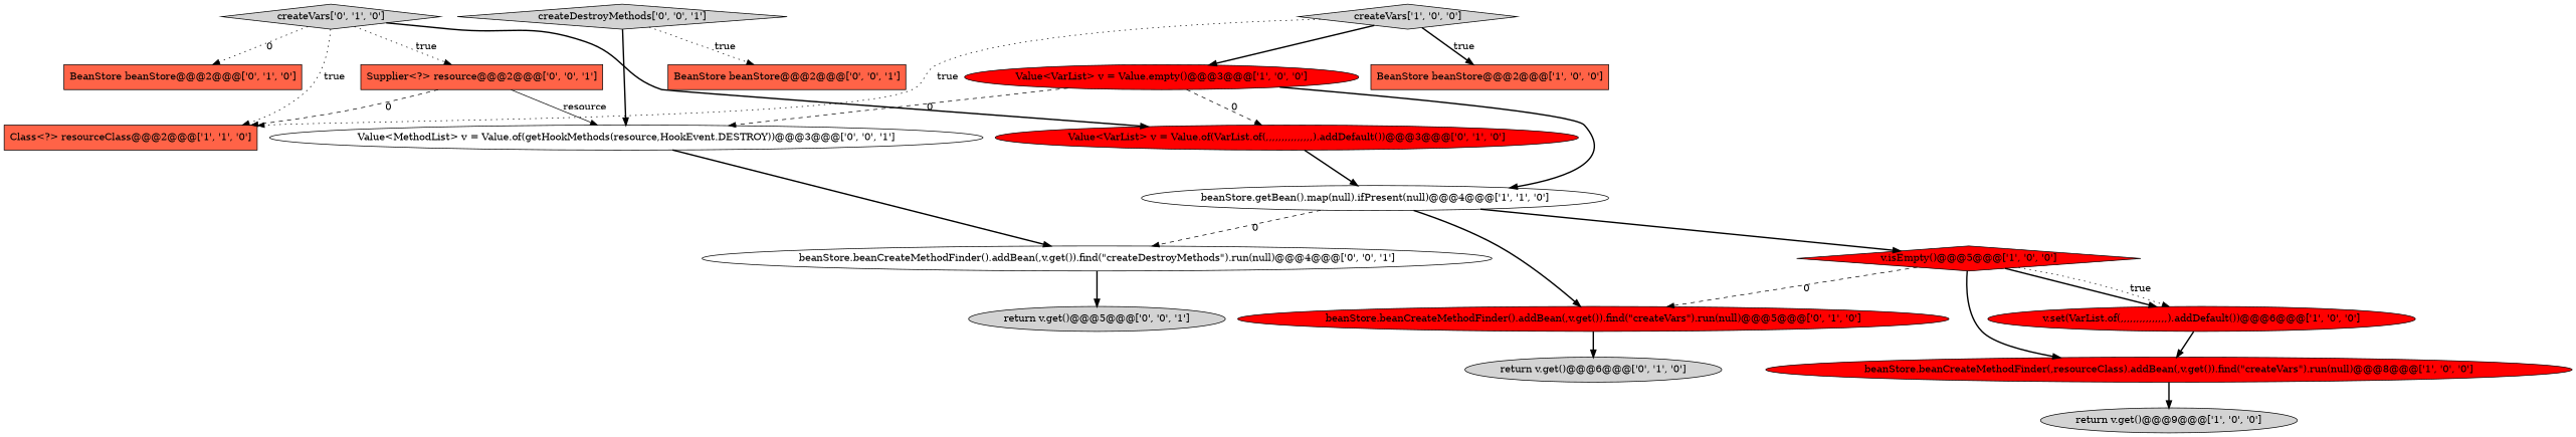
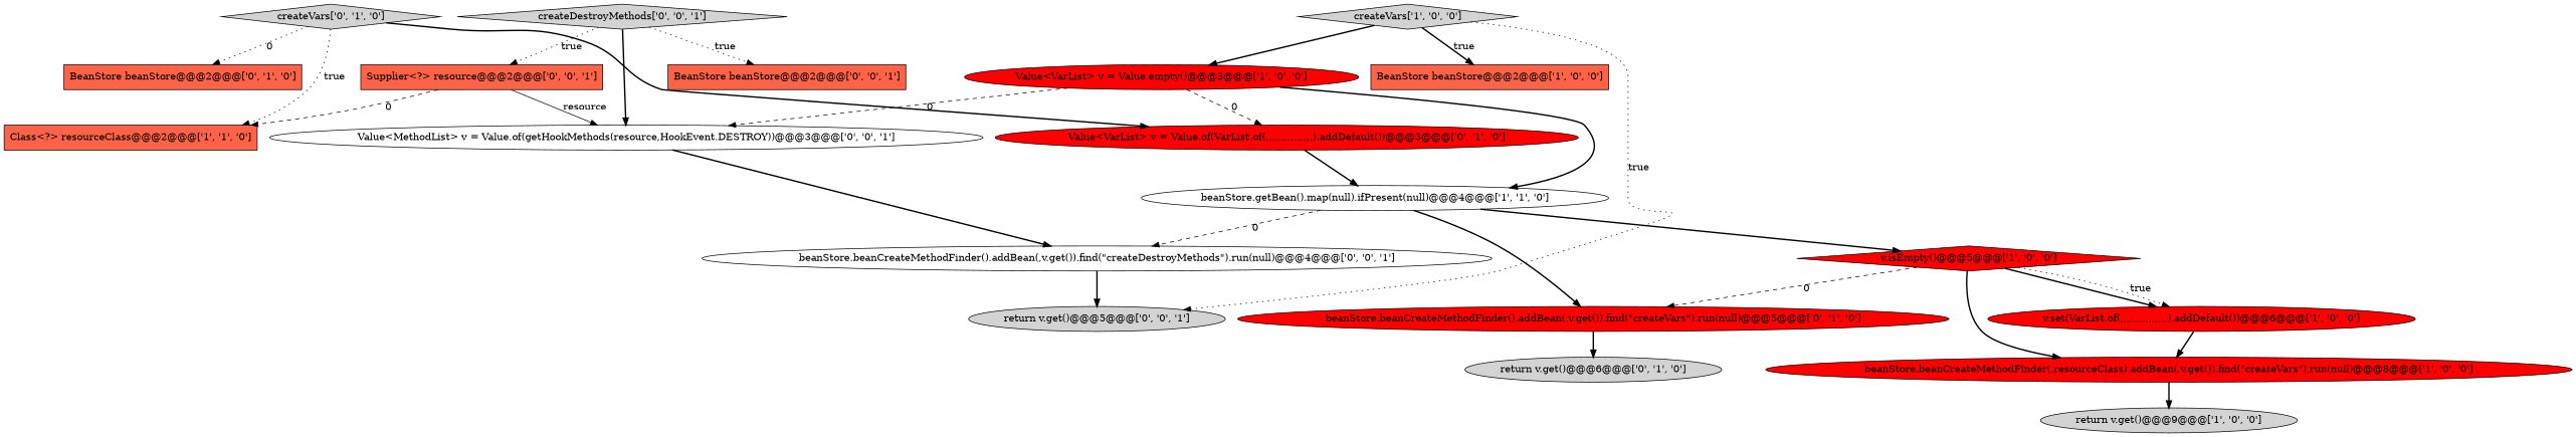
  digraph {
    node [fillcolor=lightgray shape=ellipse style=filled]
    edge [style=bold]
    n1 [label="createVars['0', '1', '0']" shape=diamond]
    n2 [fillcolor=red label="Value<VarList> v = Value.of(VarList.of(,,,,,,,,,,,,,,,).addDefault())@@@3@@@['0', '1', '0']"]
    n3 [fillcolor=tomato label="BeanStore beanStore@@@2@@@['0', '1', '0']" shape=box]
    n4 [fillcolor=tomato label="Class<?> resourceClass@@@2@@@['1', '1', '0']" shape=box]
    n5 [fillcolor=white label="beanStore.getBean().map(null).ifPresent(null)@@@4@@@['1', '1', '0']"]
    n6 [fillcolor=tomato label="BeanStore beanStore@@@2@@@['0', '0', '1']" shape=box]
    n7 [fillcolor=white label="Value<MethodList> v = Value.of(getHookMethods(resource,HookEvent.DESTROY))@@@3@@@['0', '0', '1']"]
    n8 [fillcolor=white label="beanStore.beanCreateMethodFinder().addBean(,v.get()).find(\"createDestroyMethods\").run(null)@@@4@@@['0', '0', '1']"]
    n9 [label="return v.get()@@@5@@@['0', '0', '1']"]
    n10 [fillcolor=red label="v.isEmpty()@@@5@@@['1', '0', '0']" shape=diamond]
    n11 [fillcolor=red label="beanStore.beanCreateMethodFinder().addBean(,v.get()).find(\"createVars\").run(null)@@@5@@@['0', '1', '0']"]
    n12 [fillcolor=tomato label="BeanStore beanStore@@@2@@@['1', '0', '0']" shape=box]
    n13 [label="createVars['1', '0', '0']" shape=diamond]
    n14 [fillcolor=red label="Value<VarList> v = Value.empty()@@@3@@@['1', '0', '0']"]
    n15 [label="createDestroyMethods['0', '0', '1']" shape=diamond]
    n16 [fillcolor=tomato label="Supplier<?> resource@@@2@@@['0', '0', '1']" shape=box]
    n17 [fillcolor=red label="beanStore.beanCreateMethodFinder(,resourceClass).addBean(,v.get()).find(\"createVars\").run(null)@@@8@@@['1', '0', '0']"]
    n18 [fillcolor=red label="v.set(VarList.of(,,,,,,,,,,,,,,,).addDefault())@@@6@@@['1', '0', '0']"]
    n19 [label="return v.get()@@@6@@@['0', '1', '0']"]
    n20 [label="return v.get()@@@9@@@['1', '0', '0']"]
    n1 -> n2
    n1 -> n3 [label=0 style=dotted]
    n1 -> n4 [label=true style=dotted]
    n2 -> n5
    n5 -> n8 [label=0 style=dashed]
    n5 -> n10
    n5 -> n11
    n7 -> n8
    n8 -> n9
    n10 -> n11 [label=0 style=dashed]
    n10 -> n17
    n10 -> n18
    n10 -> n18 [label=true style=dotted]
    n11 -> n19
-   n13 -> n4 [label=true style=dotted]
+   n13 -> n9 [label=true style=dotted]
    n13 -> n12 [label=true]
    n13 -> n14
    n14 -> n2 [label=0 style=dashed]
    n14 -> n5
    n14 -> n7 [label=0 style=dashed]
    n15 -> n6 [label=true style=dotted]
    n15 -> n7
-   n1 -> n16 [label=true style=dotted]
+   n15 -> n16 [label=true style=dotted]
    n16 -> n4 [label=0 style=dashed]
    n16 -> n7 [label=resource style=solid]
    n17 -> n20
    n18 -> n17
  }
